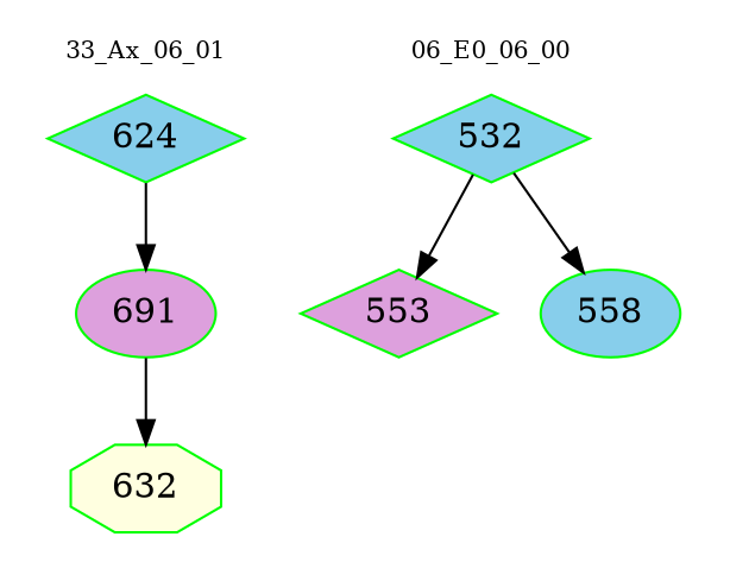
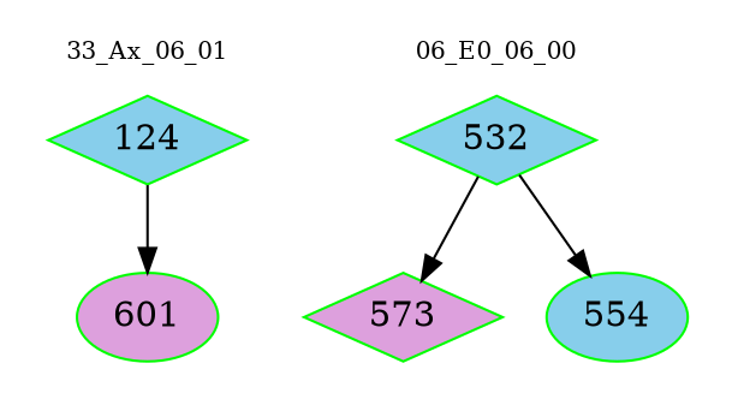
  digraph {
    node [color=green fillcolor=skyblue shape=diamond style=filled]
    edge [color=black]
-   n1 [label=624]
-   n2 [fillcolor=plum label=691 shape=ellipse]
-   n3 [fillcolor=lightyellow label=632 shape=octagon]
-   n4 [fillcolor=plum label=553]
+   n1 [label=124]
+   n2 [fillcolor=plum label=601 shape=ellipse]
+   n4 [fillcolor=plum label=573]
    n5 [label=532]
-   n6 [label=558 shape=ellipse]
+   n6 [label=554 shape=ellipse]
    subgraph cluster_1 {
      color=white
      fontsize=10
      label="33_Ax_06_01"
      n1
      n2
-     n3
    }
    subgraph cluster_2 {
      color=white
      fontsize=10
      label="06_E0_06_00"
      n4
      n5
      n6
    }
    n1 -> n2
-   n2 -> n3
    n5 -> n4
    n5 -> n6
  }
